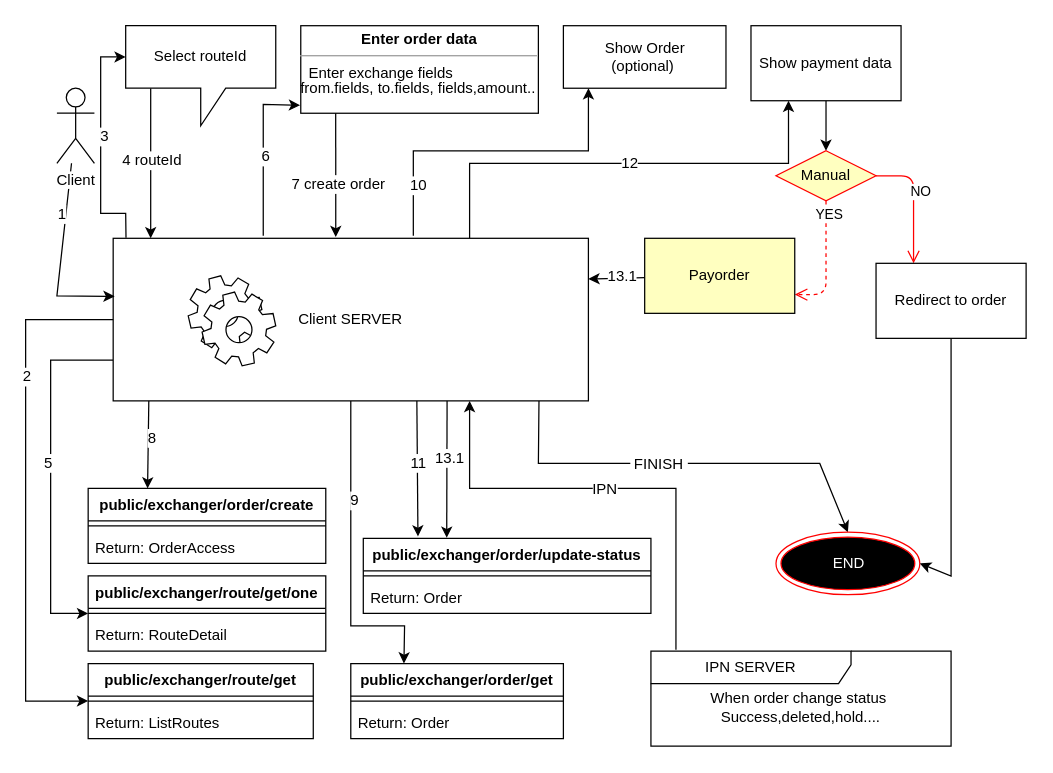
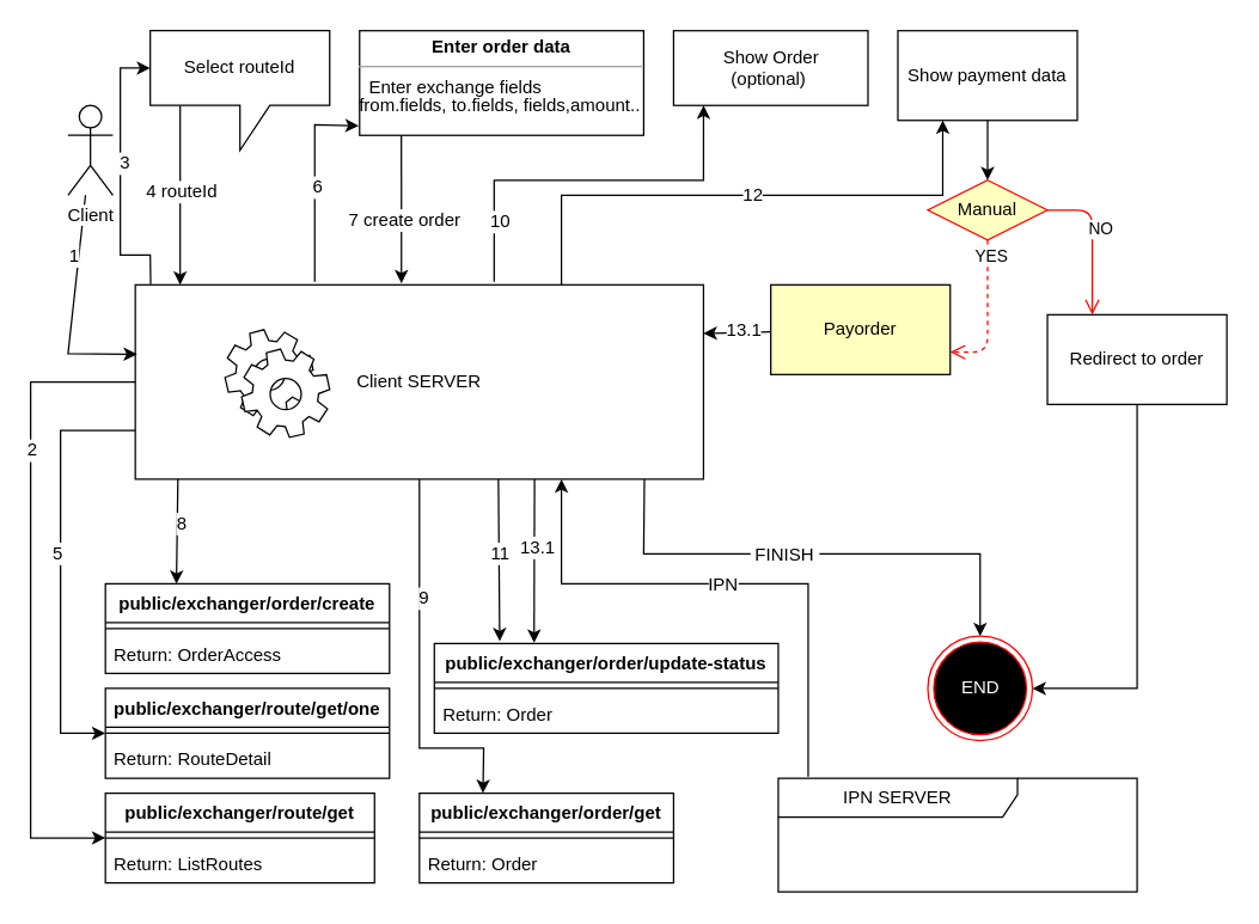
  <mxCell id="0" />
  <mxCell id="1" parent="0" />
  <mxCell id="2" value="public/exchanger/route/get" style="swimlane;fontStyle=1;align=center;verticalAlign=top;childLayout=stackLayout;horizontal=1;startSize=26;horizontalStack=0;resizeParent=1;resizeParentMax=0;resizeLast=0;collapsible=1;marginBottom=0;" vertex="1" parent="1"><mxGeometry x="70" y="530" width="180" height="60" as="geometry" /></mxCell>
  <mxCell id="3" value="" style="line;strokeWidth=1;fillColor=none;align=left;verticalAlign=middle;spacingTop=-1;spacingLeft=3;spacingRight=3;rotatable=0;labelPosition=right;points=[];portConstraint=eastwest;" vertex="1" parent="2"><mxGeometry y="26" width="180" height="8" as="geometry" /></mxCell>
  <mxCell id="4" value="Return: ListRoutes" style="text;strokeColor=none;fillColor=none;align=left;verticalAlign=top;spacingLeft=4;spacingRight=4;overflow=hidden;rotatable=0;points=[[0,0.5],[1,0.5]];portConstraint=eastwest;" vertex="1" parent="2"><mxGeometry y="34" width="180" height="26" as="geometry" /></mxCell>
  <mxCell id="5" style="edgeStyle=orthogonalEdgeStyle;orthogonalLoop=1;jettySize=auto;html=1;rounded=0;startArrow=none;startFill=0;exitX=0;exitY=0.75;exitDx=0;exitDy=0;entryX=0;entryY=0.5;entryDx=0;entryDy=0;" edge="1" parent="1" source="26" target="32"><mxGeometry relative="1" as="geometry"><mxPoint x="100" y="320" as="sourcePoint" /><mxPoint x="170" y="478" as="targetPoint" /><Array as="points"><mxPoint x="40" y="287" /><mxPoint x="40" y="490" /></Array></mxGeometry></mxCell>
  <mxCell id="6" value="5" style="text;html=1;resizable=0;points=[];align=center;verticalAlign=middle;labelBackgroundColor=#ffffff;" vertex="1" connectable="0" parent="5"><mxGeometry x="-0.067" y="-3" relative="1" as="geometry"><mxPoint as="offset" /></mxGeometry></mxCell>
  <mxCell id="7" style="edgeStyle=none;rounded=0;orthogonalLoop=1;jettySize=auto;html=1;startArrow=none;startFill=0;entryX=-0.003;entryY=0.909;entryDx=0;entryDy=0;entryPerimeter=0;" edge="1" parent="1" target="40"><mxGeometry relative="1" as="geometry"><mxPoint x="243" y="100" as="targetPoint" /><mxPoint x="210" y="188" as="sourcePoint" /><Array as="points"><mxPoint x="210" y="83" /></Array></mxGeometry></mxCell>
  <mxCell id="8" value="6" style="text;html=1;resizable=0;points=[];align=center;verticalAlign=middle;labelBackgroundColor=#ffffff;" vertex="1" connectable="0" parent="7"><mxGeometry x="-0.047" y="-1" relative="1" as="geometry"><mxPoint as="offset" /></mxGeometry></mxCell>
  <mxCell id="9" style="edgeStyle=none;rounded=0;orthogonalLoop=1;jettySize=auto;html=1;startArrow=none;startFill=0;entryX=0.25;entryY=0;entryDx=0;entryDy=0;exitX=0.075;exitY=0.995;exitDx=0;exitDy=0;exitPerimeter=0;" edge="1" parent="1" source="26" target="41"><mxGeometry relative="1" as="geometry"><mxPoint x="360" y="380" as="targetPoint" /><Array as="points" /></mxGeometry></mxCell>
  <mxCell id="10" value="8" style="text;html=1;resizable=0;points=[];align=center;verticalAlign=middle;labelBackgroundColor=#ffffff;" vertex="1" connectable="0" parent="9"><mxGeometry x="-0.15" y="2" relative="1" as="geometry"><mxPoint as="offset" /></mxGeometry></mxCell>
  <mxCell id="11" style="edgeStyle=none;rounded=0;orthogonalLoop=1;jettySize=auto;html=1;exitX=0.5;exitY=1;exitDx=0;exitDy=0;startArrow=none;startFill=0;entryX=0.25;entryY=0;entryDx=0;entryDy=0;" edge="1" parent="1" source="26" target="44"><mxGeometry relative="1" as="geometry"><mxPoint x="400" y="287" as="targetPoint" /><Array as="points"><mxPoint x="280" y="500" /><mxPoint x="323" y="500" /></Array></mxGeometry></mxCell>
  <mxCell id="12" value="9" style="text;html=1;resizable=0;points=[];align=center;verticalAlign=middle;labelBackgroundColor=#ffffff;" vertex="1" connectable="0" parent="11"><mxGeometry x="-0.372" y="2" relative="1" as="geometry"><mxPoint as="offset" /></mxGeometry></mxCell>
  <mxCell id="13" style="edgeStyle=none;rounded=0;orthogonalLoop=1;jettySize=auto;html=1;entryX=0;entryY=0;entryDx=0;entryDy=25;entryPerimeter=0;startArrow=none;startFill=0;exitX=0.027;exitY=-0.003;exitDx=0;exitDy=0;exitPerimeter=0;" edge="1" parent="1" source="26" target="31"><mxGeometry relative="1" as="geometry"><Array as="points"><mxPoint x="100" y="170" /><mxPoint x="80" y="170" /><mxPoint x="80" y="45" /></Array></mxGeometry></mxCell>
  <mxCell id="14" value="3" style="text;html=1;resizable=0;points=[];align=center;verticalAlign=middle;labelBackgroundColor=#ffffff;" vertex="1" connectable="0" parent="13"><mxGeometry x="0.092" y="-2" relative="1" as="geometry"><mxPoint as="offset" /></mxGeometry></mxCell>
  <mxCell id="15" style="edgeStyle=none;rounded=0;orthogonalLoop=1;jettySize=auto;html=1;entryX=0.154;entryY=1;entryDx=0;entryDy=0;startArrow=none;startFill=0;entryPerimeter=0;" edge="1" parent="1" target="47"><mxGeometry relative="1" as="geometry"><mxPoint x="330" y="188" as="sourcePoint" /><Array as="points"><mxPoint x="330" y="120" /><mxPoint x="470" y="120" /></Array></mxGeometry></mxCell>
  <mxCell id="16" value="10" style="text;html=1;resizable=0;points=[];align=center;verticalAlign=middle;labelBackgroundColor=#ffffff;" vertex="1" connectable="0" parent="15"><mxGeometry x="-0.447" relative="1" as="geometry"><mxPoint y="27.5" as="offset" /></mxGeometry></mxCell>
  <mxCell id="17" style="edgeStyle=none;rounded=0;orthogonalLoop=1;jettySize=auto;html=1;exitX=1;exitY=0.5;exitDx=0;exitDy=0;startArrow=none;startFill=0;" edge="1" parent="1" source="26"><mxGeometry relative="1" as="geometry"><mxPoint x="460" y="250" as="targetPoint" /></mxGeometry></mxCell>
  <mxCell id="18" style="edgeStyle=none;rounded=0;orthogonalLoop=1;jettySize=auto;html=1;startArrow=none;startFill=0;exitX=0.639;exitY=0.995;exitDx=0;exitDy=0;exitPerimeter=0;entryX=0.19;entryY=-0.027;entryDx=0;entryDy=0;entryPerimeter=0;" edge="1" parent="1" source="26" target="48"><mxGeometry relative="1" as="geometry" /></mxCell>
  <mxCell id="19" value="11" style="text;html=1;resizable=0;points=[];align=center;verticalAlign=middle;labelBackgroundColor=#ffffff;" vertex="1" connectable="0" parent="18"><mxGeometry x="-0.085" relative="1" as="geometry"><mxPoint as="offset" /></mxGeometry></mxCell>
  <mxCell id="20" style="edgeStyle=none;rounded=0;orthogonalLoop=1;jettySize=auto;html=1;entryX=0.5;entryY=0;entryDx=0;entryDy=0;startArrow=none;startFill=0;exitX=0.896;exitY=0.998;exitDx=0;exitDy=0;exitPerimeter=0;" edge="1" parent="1" source="26" target="55"><mxGeometry relative="1" as="geometry"><Array as="points"><mxPoint x="430" y="370" /><mxPoint x="655" y="370" /></Array></mxGeometry></mxCell>
  <mxCell id="21" value="&amp;nbsp;FINISH&amp;nbsp;" style="text;html=1;resizable=0;points=[];align=center;verticalAlign=middle;labelBackgroundColor=#ffffff;" vertex="1" connectable="0" parent="20"><mxGeometry x="-0.126" relative="1" as="geometry"><mxPoint as="offset" /></mxGeometry></mxCell>
  <mxCell id="22" style="edgeStyle=none;rounded=0;orthogonalLoop=1;jettySize=auto;html=1;exitX=0.75;exitY=0;exitDx=0;exitDy=0;startArrow=none;startFill=0;entryX=0.25;entryY=1;entryDx=0;entryDy=0;" edge="1" parent="1" source="26" target="58"><mxGeometry relative="1" as="geometry"><mxPoint x="640" y="70" as="targetPoint" /><Array as="points"><mxPoint x="375" y="130" /><mxPoint x="630" y="130" /></Array></mxGeometry></mxCell>
  <mxCell id="23" value="12" style="text;html=1;resizable=0;points=[];align=center;verticalAlign=middle;labelBackgroundColor=#ffffff;" vertex="1" connectable="0" parent="22"><mxGeometry x="0.027" y="1" relative="1" as="geometry"><mxPoint as="offset" /></mxGeometry></mxCell>
  <mxCell id="24" style="edgeStyle=none;rounded=0;orthogonalLoop=1;jettySize=auto;html=1;startArrow=none;startFill=0;entryX=0.29;entryY=-0.01;entryDx=0;entryDy=0;entryPerimeter=0;" edge="1" parent="1" target="48"><mxGeometry relative="1" as="geometry"><mxPoint x="357" y="319" as="sourcePoint" /></mxGeometry></mxCell>
  <mxCell id="25" value="13.1" style="text;html=1;resizable=0;points=[];align=center;verticalAlign=middle;labelBackgroundColor=#ffffff;" vertex="1" connectable="0" parent="24"><mxGeometry x="-0.174" y="2" relative="1" as="geometry"><mxPoint as="offset" /></mxGeometry></mxCell>
  <mxCell id="26" value="Client SERVER" style="whiteSpace=wrap;html=1;" vertex="1" parent="1"><mxGeometry x="90" y="190" width="380" height="130" as="geometry" /></mxCell>
  <mxCell id="27" value="" style="endArrow=classic;html=1;entryX=0;entryY=0.5;entryDx=0;entryDy=0;rounded=0;exitX=0;exitY=0.5;exitDx=0;exitDy=0;" edge="1" parent="1" source="26" target="2"><mxGeometry width="50" height="50" relative="1" as="geometry"><mxPoint x="90" y="260" as="sourcePoint" /><mxPoint x="140" y="220" as="targetPoint" /><Array as="points"><mxPoint x="20" y="255" /><mxPoint x="20" y="560" /></Array></mxGeometry></mxCell>
  <mxCell id="28" value="2" style="text;html=1;resizable=0;points=[];align=center;verticalAlign=middle;labelBackgroundColor=#ffffff;" vertex="1" connectable="0" parent="27"><mxGeometry x="-0.458" relative="1" as="geometry"><mxPoint as="offset" /></mxGeometry></mxCell>
  <mxCell id="29" style="edgeStyle=orthogonalEdgeStyle;rounded=0;orthogonalLoop=1;jettySize=auto;html=1;" edge="1" parent="1" source="31"><mxGeometry relative="1" as="geometry"><mxPoint x="120" y="190" as="targetPoint" /><Array as="points"><mxPoint x="120" y="130" /><mxPoint x="120" y="130" /></Array></mxGeometry></mxCell>
  <mxCell id="30" value="4 routeId" style="text;html=1;resizable=0;points=[];align=center;verticalAlign=middle;labelBackgroundColor=#ffffff;" vertex="1" connectable="0" parent="29"><mxGeometry x="-0.058" y="-1" relative="1" as="geometry"><mxPoint x="1" as="offset" /></mxGeometry></mxCell>
  <mxCell id="31" value="Select routeId" style="shape=callout;whiteSpace=wrap;html=1;perimeter=calloutPerimeter;" vertex="1" parent="1"><mxGeometry x="100" y="20" width="120" height="80" as="geometry" /></mxCell>
  <mxCell id="32" value="public/exchanger/route/get/one" style="swimlane;fontStyle=1;align=center;verticalAlign=top;childLayout=stackLayout;horizontal=1;startSize=26;horizontalStack=0;resizeParent=1;resizeParentMax=0;resizeLast=0;collapsible=1;marginBottom=0;" vertex="1" parent="1"><mxGeometry x="70" y="460" width="190" height="60" as="geometry" /></mxCell>
  <mxCell id="33" value="" style="line;strokeWidth=1;fillColor=none;align=left;verticalAlign=middle;spacingTop=-1;spacingLeft=3;spacingRight=3;rotatable=0;labelPosition=right;points=[];portConstraint=eastwest;" vertex="1" parent="32"><mxGeometry y="26" width="190" height="8" as="geometry" /></mxCell>
  <mxCell id="34" value="Return: RouteDetail" style="text;strokeColor=none;fillColor=none;align=left;verticalAlign=top;spacingLeft=4;spacingRight=4;overflow=hidden;rotatable=0;points=[[0,0.5],[1,0.5]];portConstraint=eastwest;" vertex="1" parent="32"><mxGeometry y="34" width="190" height="26" as="geometry" /></mxCell>
  <mxCell id="35" style="edgeStyle=none;rounded=0;orthogonalLoop=1;jettySize=auto;html=1;entryX=0.003;entryY=0.357;entryDx=0;entryDy=0;entryPerimeter=0;startArrow=none;startFill=0;" edge="1" parent="1" source="37" target="26"><mxGeometry relative="1" as="geometry"><Array as="points"><mxPoint x="45" y="236" /></Array></mxGeometry></mxCell>
  <mxCell id="36" value="1" style="text;html=1;resizable=0;points=[];align=center;verticalAlign=middle;labelBackgroundColor=#ffffff;" vertex="1" connectable="0" parent="35"><mxGeometry x="-0.062" y="-2" relative="1" as="geometry"><mxPoint x="2" y="-31" as="offset" /></mxGeometry></mxCell>
  <mxCell id="37" value="Client" style="shape=umlActor;verticalLabelPosition=bottom;labelBackgroundColor=#ffffff;verticalAlign=top;html=1;" vertex="1" parent="1"><mxGeometry x="45" y="70" width="30" height="60" as="geometry" /></mxCell>
  <mxCell id="38" style="edgeStyle=none;rounded=0;orthogonalLoop=1;jettySize=auto;html=1;startArrow=none;startFill=0;exitX=0.147;exitY=0.982;exitDx=0;exitDy=0;exitPerimeter=0;" edge="1" parent="1" source="40"><mxGeometry relative="1" as="geometry"><mxPoint x="268" y="189" as="targetPoint" /><Array as="points" /></mxGeometry></mxCell>
  <mxCell id="39" value="&amp;nbsp;7 create order&amp;nbsp;" style="text;html=1;resizable=0;points=[];align=center;verticalAlign=middle;labelBackgroundColor=#ffffff;" vertex="1" connectable="0" parent="38"><mxGeometry x="0.35" y="-1" relative="1" as="geometry"><mxPoint x="3" y="-10" as="offset" /></mxGeometry></mxCell>
  <mxCell id="40" value="&lt;p style=&quot;margin: 0px ; margin-top: 4px ; text-align: center&quot;&gt;&lt;b&gt;Enter order data&lt;/b&gt;&lt;/p&gt;&lt;hr size=&quot;1&quot;&gt;&lt;div style=&quot;height: 2px&quot;&gt;&amp;nbsp; Enter exchange fields&lt;/div&gt;&lt;div style=&quot;height: 2px&quot;&gt;&lt;br&gt;&lt;/div&gt;&lt;div style=&quot;height: 2px&quot;&gt;&lt;br&gt;&lt;/div&gt;&lt;div style=&quot;height: 2px&quot;&gt;&lt;br&gt;&lt;/div&gt;&lt;div style=&quot;height: 2px&quot;&gt;&lt;br&gt;&lt;/div&gt;&lt;div style=&quot;height: 2px&quot;&gt;&lt;br&gt;&lt;/div&gt;&lt;div style=&quot;height: 2px&quot;&gt;from.fields, to.fields, fields,amount..&lt;/div&gt;&lt;div style=&quot;height: 2px&quot;&gt;&lt;br&gt;&lt;/div&gt;" style="verticalAlign=top;align=left;overflow=fill;fontSize=12;fontFamily=Helvetica;html=1;" vertex="1" parent="1"><mxGeometry x="240" y="20" width="190" height="70" as="geometry" /></mxCell>
  <mxCell id="41" value="public/exchanger/order/create" style="swimlane;fontStyle=1;align=center;verticalAlign=top;childLayout=stackLayout;horizontal=1;startSize=26;horizontalStack=0;resizeParent=1;resizeParentMax=0;resizeLast=0;collapsible=1;marginBottom=0;" vertex="1" parent="1"><mxGeometry x="70" y="390" width="190" height="60" as="geometry" /></mxCell>
  <mxCell id="42" value="" style="line;strokeWidth=1;fillColor=none;align=left;verticalAlign=middle;spacingTop=-1;spacingLeft=3;spacingRight=3;rotatable=0;labelPosition=right;points=[];portConstraint=eastwest;" vertex="1" parent="41"><mxGeometry y="26" width="190" height="8" as="geometry" /></mxCell>
  <mxCell id="43" value="Return: OrderAccess" style="text;strokeColor=none;fillColor=none;align=left;verticalAlign=top;spacingLeft=4;spacingRight=4;overflow=hidden;rotatable=0;points=[[0,0.5],[1,0.5]];portConstraint=eastwest;" vertex="1" parent="41"><mxGeometry y="34" width="190" height="26" as="geometry" /></mxCell>
  <mxCell id="44" value="public/exchanger/order/get" style="swimlane;fontStyle=1;align=center;verticalAlign=top;childLayout=stackLayout;horizontal=1;startSize=26;horizontalStack=0;resizeParent=1;resizeParentMax=0;resizeLast=0;collapsible=1;marginBottom=0;" vertex="1" parent="1"><mxGeometry x="280" y="530" width="170" height="60" as="geometry" /></mxCell>
  <mxCell id="45" value="" style="line;strokeWidth=1;fillColor=none;align=left;verticalAlign=middle;spacingTop=-1;spacingLeft=3;spacingRight=3;rotatable=0;labelPosition=right;points=[];portConstraint=eastwest;" vertex="1" parent="44"><mxGeometry y="26" width="170" height="8" as="geometry" /></mxCell>
  <mxCell id="46" value="Return: Order" style="text;strokeColor=none;fillColor=none;align=left;verticalAlign=top;spacingLeft=4;spacingRight=4;overflow=hidden;rotatable=0;points=[[0,0.5],[1,0.5]];portConstraint=eastwest;" vertex="1" parent="44"><mxGeometry y="34" width="170" height="26" as="geometry" /></mxCell>
  <mxCell id="47" value="Show Order&lt;br&gt;(optional)&amp;nbsp;" style="html=1;" vertex="1" parent="1"><mxGeometry x="450" y="20" width="130" height="50" as="geometry" /></mxCell>
  <mxCell id="48" value="public/exchanger/order/update-status" style="swimlane;fontStyle=1;align=center;verticalAlign=top;childLayout=stackLayout;horizontal=1;startSize=26;horizontalStack=0;resizeParent=1;resizeParentMax=0;resizeLast=0;collapsible=1;marginBottom=0;" vertex="1" parent="1"><mxGeometry x="290" y="430" width="230" height="60" as="geometry" /></mxCell>
  <mxCell id="49" value="" style="line;strokeWidth=1;fillColor=none;align=left;verticalAlign=middle;spacingTop=-1;spacingLeft=3;spacingRight=3;rotatable=0;labelPosition=right;points=[];portConstraint=eastwest;" vertex="1" parent="48"><mxGeometry y="26" width="230" height="8" as="geometry" /></mxCell>
  <mxCell id="50" value="Return: Order" style="text;strokeColor=none;fillColor=none;align=left;verticalAlign=top;spacingLeft=4;spacingRight=4;overflow=hidden;rotatable=0;points=[[0,0.5],[1,0.5]];portConstraint=eastwest;" vertex="1" parent="48"><mxGeometry y="34" width="230" height="26" as="geometry" /></mxCell>
  <mxCell id="51" value="" style="shape=mxgraph.bpmn.service_task;html=1;outlineConnect=0;" vertex="1" parent="1"><mxGeometry x="150" y="220" width="70" height="72" as="geometry" /></mxCell>
  <mxCell id="52" style="edgeStyle=none;rounded=0;orthogonalLoop=1;jettySize=auto;html=1;entryX=0.75;entryY=1;entryDx=0;entryDy=0;startArrow=none;startFill=0;" edge="1" parent="1" target="26"><mxGeometry relative="1" as="geometry"><mxPoint x="540" y="519" as="sourcePoint" /><Array as="points"><mxPoint x="540" y="390" /><mxPoint x="375" y="390" /></Array></mxGeometry></mxCell>
  <mxCell id="53" value="IPN" style="text;html=1;resizable=0;points=[];align=center;verticalAlign=middle;labelBackgroundColor=#ffffff;" vertex="1" connectable="0" parent="52"><mxGeometry x="0.027" relative="1" as="geometry"><mxPoint as="offset" /></mxGeometry></mxCell>
  <mxCell id="54" value="IPN SERVER" style="shape=umlFrame;whiteSpace=wrap;html=1;width=160;height=26;" vertex="1" parent="1"><mxGeometry x="520" y="520" width="240" height="76" as="geometry" /></mxCell>
- <mxCell id="55" value="&lt;font color=&quot;#ffffff&quot;&gt;END&lt;/font&gt;" style="ellipse;html=1;shape=endState;fillColor=#000000;strokeColor=#ff0000;" vertex="1" parent="1"><mxGeometry x="620" y="425" width="115" height="50" as="geometry" /></mxCell>
- <mxCell id="56" value="When order change status&amp;nbsp;&lt;br&gt;Success,deleted,hold...." style="text;html=1;strokeColor=none;fillColor=none;align=center;verticalAlign=middle;whiteSpace=wrap;rounded=0;" vertex="1" parent="1"><mxGeometry x="550" y="550" width="180" height="30" as="geometry" /></mxCell>
+ <mxCell id="55" value="&lt;font color=&quot;#ffffff&quot;&gt;END&lt;/font&gt;" style="ellipse;html=1;shape=endState;fillColor=#000000;strokeColor=#ff0000;" vertex="1" parent="1"><mxGeometry x="620" y="425" width="70" height="70" as="geometry" /></mxCell>
  <mxCell id="57" style="edgeStyle=none;rounded=0;orthogonalLoop=1;jettySize=auto;html=1;entryX=0.5;entryY=0;entryDx=0;entryDy=0;startArrow=none;startFill=0;" edge="1" parent="1" source="58" target="59"><mxGeometry relative="1" as="geometry" /></mxCell>
  <mxCell id="58" value="Show payment data" style="rounded=0;whiteSpace=wrap;html=1;" vertex="1" parent="1"><mxGeometry x="600" y="20" width="120" height="60" as="geometry" /></mxCell>
  <mxCell id="59" value="Manual" style="rhombus;whiteSpace=wrap;html=1;fillColor=#ffffc0;strokeColor=#ff0000;" vertex="1" parent="1"><mxGeometry x="620" y="120" width="80" height="40" as="geometry" /></mxCell>
  <mxCell id="60" value="YES" style="edgeStyle=orthogonalEdgeStyle;html=1;align=left;verticalAlign=bottom;endArrow=open;endSize=8;strokeColor=#ff0000;entryX=1;entryY=0.75;entryDx=0;entryDy=0;dashed=1;" edge="1" source="59" parent="1" target="64"><mxGeometry x="0.703" y="-55" relative="1" as="geometry"><mxPoint x="660" y="220" as="targetPoint" /><Array as="points"><mxPoint x="660" y="235" /></Array><mxPoint as="offset" /></mxGeometry></mxCell>
  <mxCell id="61" value="NO" style="edgeStyle=orthogonalEdgeStyle;html=1;align=left;verticalAlign=top;endArrow=open;endSize=8;strokeColor=#ff0000;entryX=0.25;entryY=0;entryDx=0;entryDy=0;" edge="1" source="59" parent="1" target="66"><mxGeometry x="-0.49" relative="1" as="geometry"><mxPoint x="740" y="160" as="targetPoint" /><Array as="points"><mxPoint x="730" y="140" /></Array><mxPoint as="offset" /></mxGeometry></mxCell>
  <mxCell id="62" style="edgeStyle=none;rounded=0;orthogonalLoop=1;jettySize=auto;html=1;entryX=1;entryY=0.25;entryDx=0;entryDy=0;startArrow=none;startFill=0;" edge="1" parent="1" source="64" target="26"><mxGeometry relative="1" as="geometry" /></mxCell>
  <mxCell id="63" value="13.1" style="text;html=1;resizable=0;points=[];align=center;verticalAlign=middle;labelBackgroundColor=#ffffff;" vertex="1" connectable="0" parent="62"><mxGeometry x="-0.192" y="-1" relative="1" as="geometry"><mxPoint as="offset" /></mxGeometry></mxCell>
  <mxCell id="64" value="Payorder" style="rounded=0;whiteSpace=wrap;html=1;fillColor=#ffffc0;" vertex="1" parent="1"><mxGeometry x="515" y="190" width="120" height="60" as="geometry" /></mxCell>
  <mxCell id="65" style="edgeStyle=none;rounded=0;orthogonalLoop=1;jettySize=auto;html=1;startArrow=none;startFill=0;entryX=1;entryY=0.5;entryDx=0;entryDy=0;" edge="1" parent="1" source="66" target="55"><mxGeometry relative="1" as="geometry"><mxPoint x="830" y="460" as="targetPoint" /><Array as="points"><mxPoint x="760" y="300" /><mxPoint x="760" y="460" /></Array></mxGeometry></mxCell>
  <mxCell id="66" value="Redirect to order" style="rounded=0;whiteSpace=wrap;html=1;" vertex="1" parent="1"><mxGeometry x="700" y="210" width="120" height="60" as="geometry" /></mxCell>
